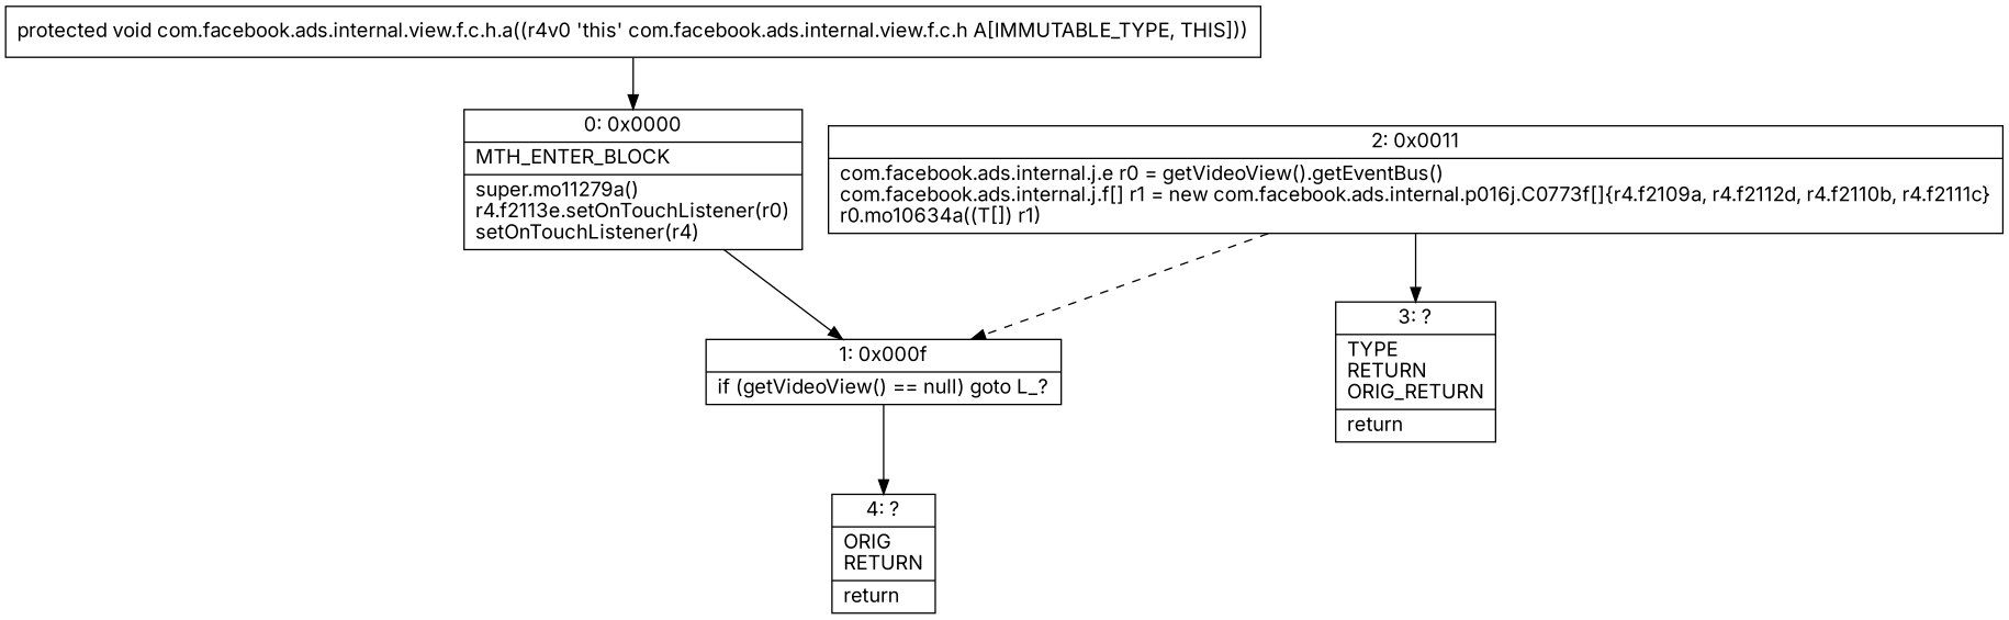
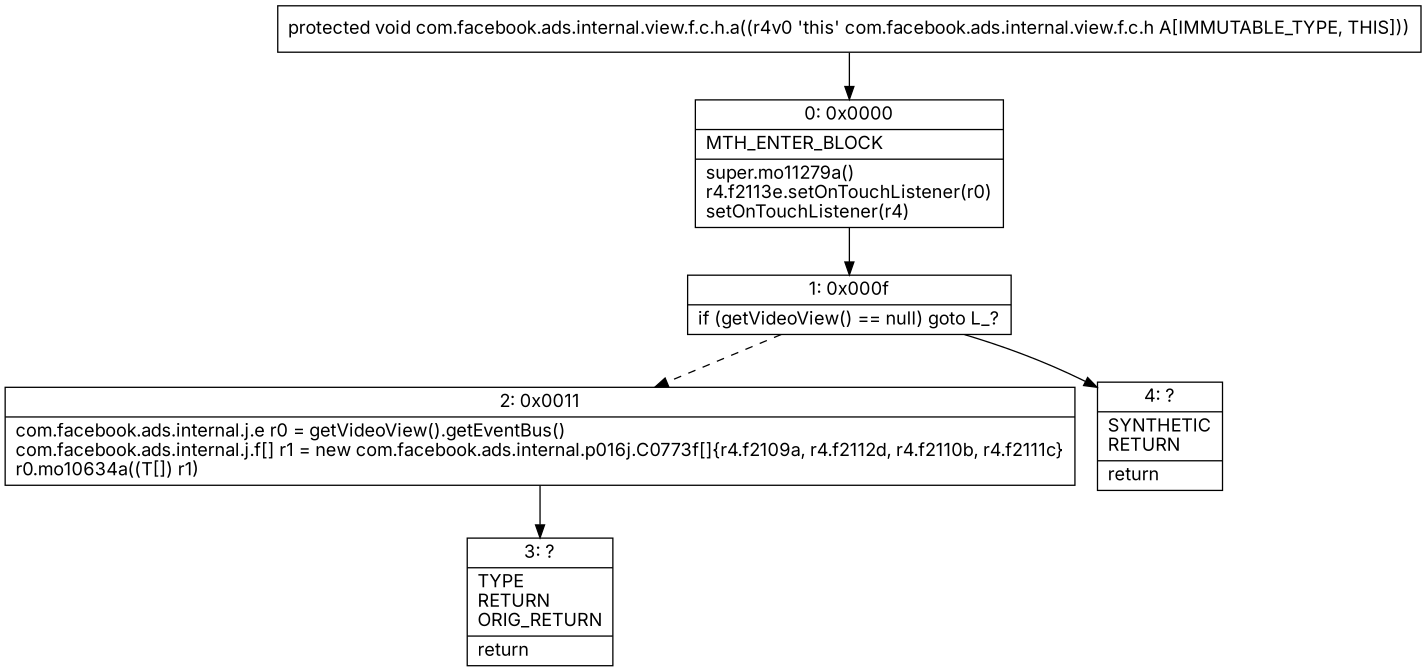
  digraph {
    fontname=Inter
    node [fontname=Inter shape=record]
    edge [fontname=Inter]
    n1 [label="{0\:\ 0x0000|MTH_ENTER_BLOCK\l|super.mo11279a()\lr4.f2113e.setOnTouchListener(r0)\lsetOnTouchListener(r4)\l}"]
    n2 [label="{1\:\ 0x000f|if (getVideoView() == null) goto L_?\l}"]
    n3 [label="{2\:\ 0x0011|com.facebook.ads.internal.j.e r0 = getVideoView().getEventBus()\lcom.facebook.ads.internal.j.f[] r1 = new com.facebook.ads.internal.p016j.C0773f[]\{r4.f2109a, r4.f2112d, r4.f2110b, r4.f2111c\}\lr0.mo10634a((T[]) r1)\l}"]
-   n4 [label="{4\:\ ?|ORIG\lRETURN\l|return\l}"]
+   n4 [label="{4\:\ ?|SYNTHETIC\lRETURN\l|return\l}"]
    n5 [label="{3\:\ ?|TYPE\lRETURN\lORIG_RETURN\l|return\l}"]
    n6 [label="{protected void com.facebook.ads.internal.view.f.c.h.a((r4v0 'this' com.facebook.ads.internal.view.f.c.h A[IMMUTABLE_TYPE, THIS])) }"]
    n1 -> n2
-   n3 -> n2 [style=dashed]
+   n2 -> n3 [style=dashed]
    n2 -> n4
    n3 -> n5
    n6 -> n1
  }
